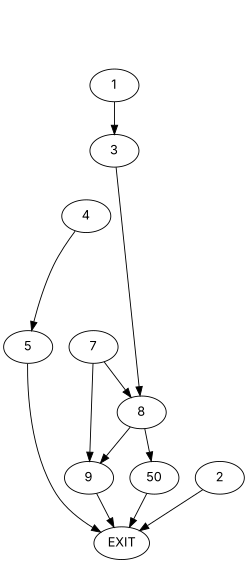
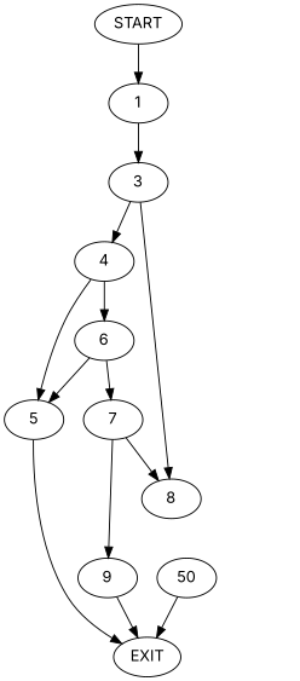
  digraph {
    fontname=Inter
    node [fontname=Inter]
    edge [fontname=Inter]
+   n1 [label=START]
    1
    3
    n4 [label=EXIT]
-   2
    4
    8
    5
+   6
    7
    9
    n12 [label=50]
+   n1 -> 1
    1 -> 3
+   3 -> 4
    3 -> 8
-   2 -> n4
    4 -> 5
-   8 -> 9
-   8 -> n12
+   4 -> 6
    5 -> n4
+   6 -> 5
+   6 -> 7
    7 -> 8
    7 -> 9
    9 -> n4
    n12 -> n4
  }
